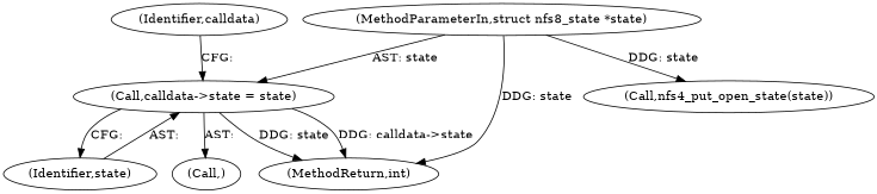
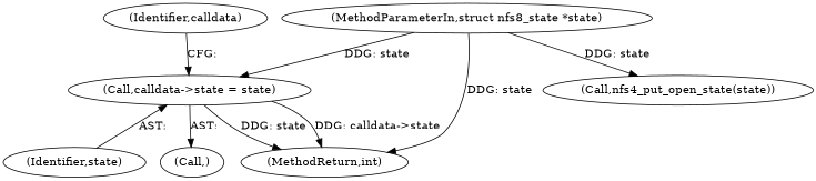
  digraph {
    n1 [label="(Call,calldata->state = state)"]
    n2 [label="(Identifier,state)"]
    n3 [label="(Call,)"]
    n4 [label="(MethodReturn,int)"]
    n5 [label="(MethodParameterIn,struct nfs8_state *state)"]
    n6 [label="(Call,nfs4_put_open_state(state))"]
    n7 [label="(Identifier,calldata)"]
-   n1 -> n2 [label="CFG: "]
    n1 -> n3 [label="AST: "]
    n1 -> n4 [label="DDG: state"]
    n1 -> n4 [label="DDG: calldata->state"]
    n2 -> n1 [label="AST: "]
-   n5 -> n1 [label="AST: state"]
+   n5 -> n1 [label="DDG: state"]
    n5 -> n4 [label="DDG: state"]
    n5 -> n6 [label="DDG: state"]
    n7 -> n1 [label="CFG: "]
  }
